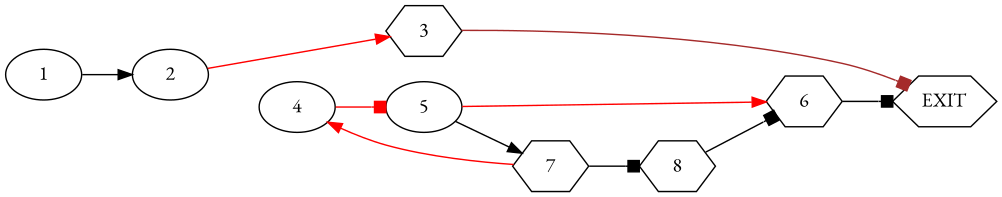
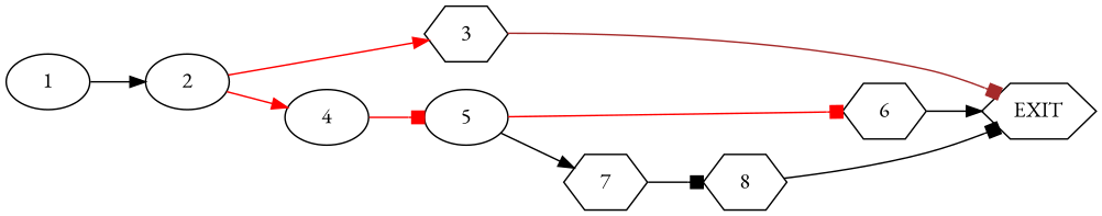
  digraph {
    fontname="EB Garamond"
    rankdir=LR
    node [fontname="EB Garamond" shape=hexagon]
    edge [arrowhead=box color=black fontname="EB Garamond"]
    1 [shape=ellipse]
    2 [shape=ellipse]
    n3 [label=EXIT]
    3
    4 [shape=ellipse]
    5 [shape=ellipse]
    6
    7
    8
    1 -> 2 [arrowhead=normal]
    2 -> 3 [arrowhead=normal color=red]
-   7 -> 4 [arrowhead=normal color=red]
+   2 -> 4 [arrowhead=normal color=red]
    3 -> n3 [color=brown]
    4 -> 5 [color=red]
-   5 -> 6 [arrowhead=normal color=red]
+   5 -> 6 [color=red]
    5 -> 7 [arrowhead=normal]
-   6 -> n3
+   6 -> n3 [arrowhead=normal]
    7 -> 8
-   8 -> 6
+   8 -> n3
  }
